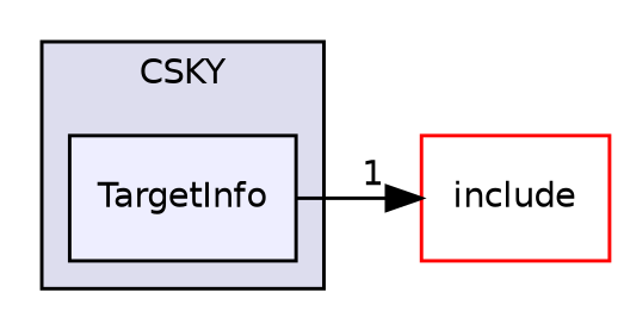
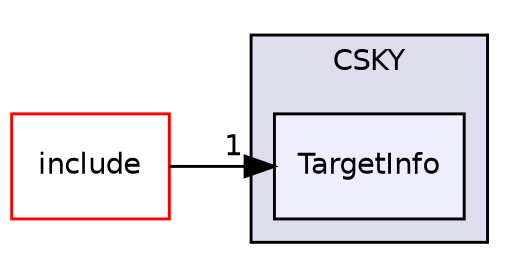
  digraph {
    compound=true
    rankdir=LR
    node [fontname=Helvetica fontsize=10 shape=box]
    n1 [fillcolor="#eeeeff" label=TargetInfo pencolor=black style=filled]
    n2 [color=red label=include]
    subgraph cluster_1 {
      bgcolor="#ddddee"
      fontname=Helvetica
      fontsize=10
      label=CSKY
      pencolor=black
      n1
    }
-   n1 -> n2 [headlabel=1 labeldistance=1.5 labelfontname=Helvetica labelfontsize=10]
+   n2 -> n1 [headlabel=1 labeldistance=1.5 labelfontname=Helvetica labelfontsize=10]
  }
